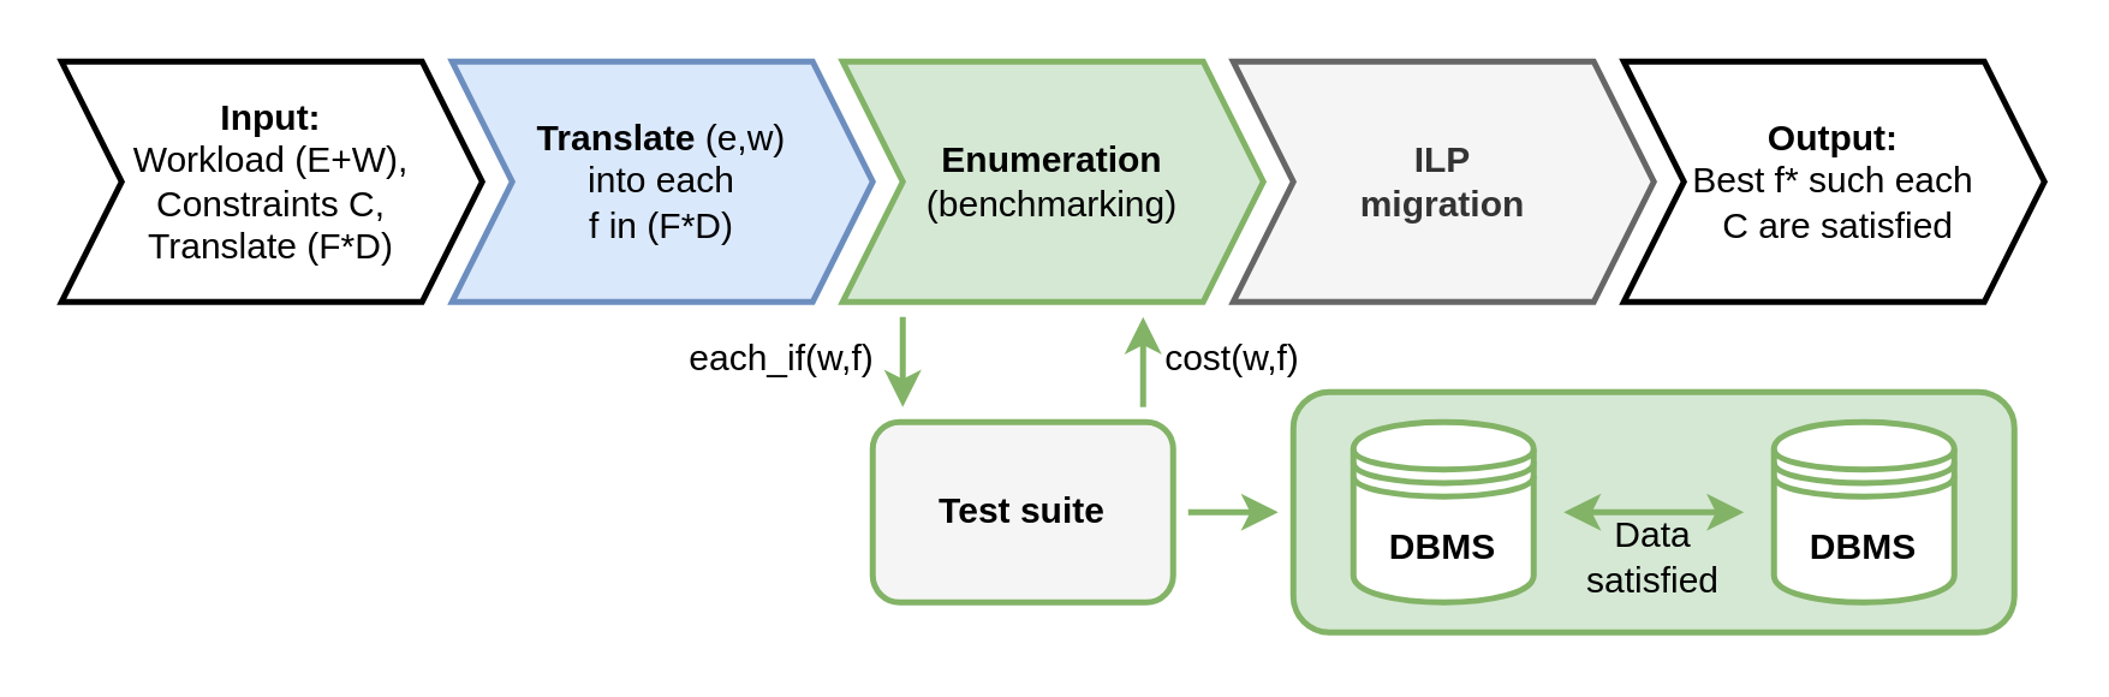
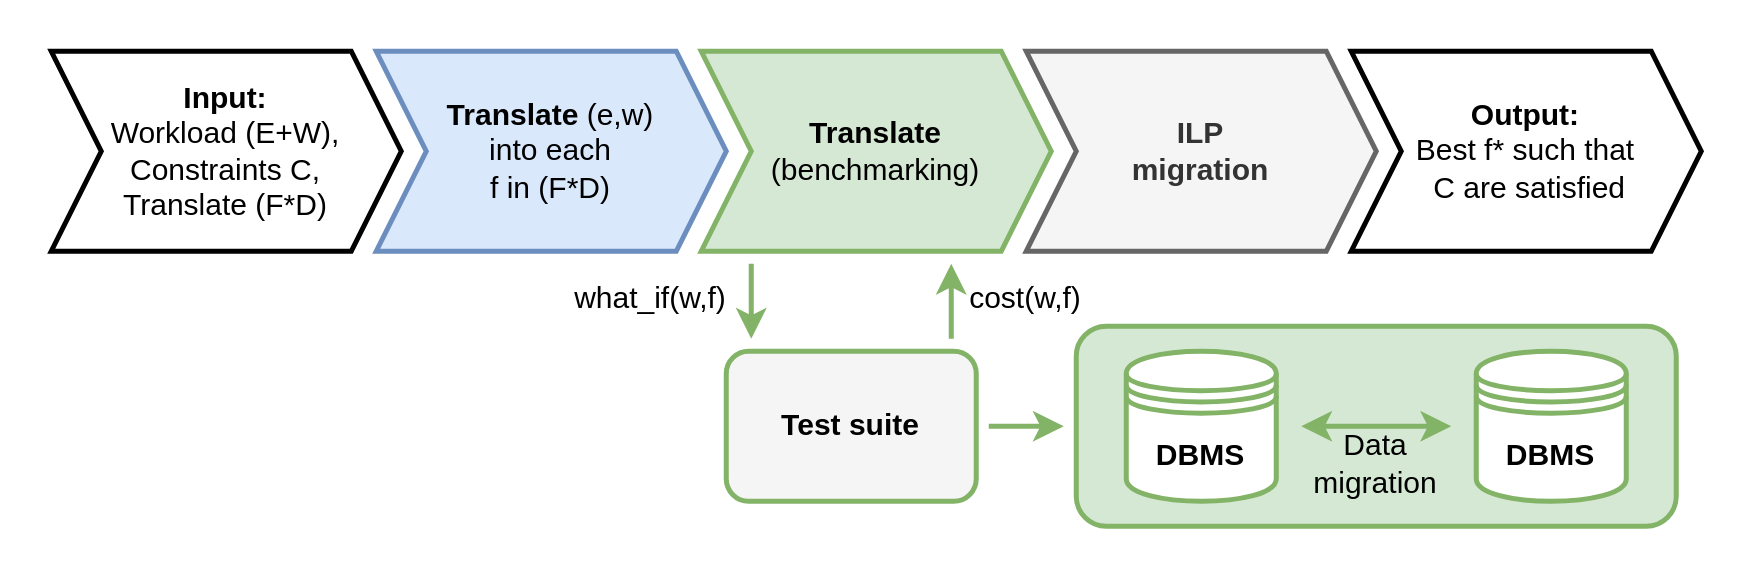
  <mxCell id="0" />
  <mxCell id="1" parent="0" />
  <mxCell id="2" value="&lt;b&gt;Translate&lt;/b&gt; (e,w)&lt;div&gt;into each&lt;/div&gt;&lt;div&gt;f in (F*D)&lt;/div&gt;" style="shape=step;perimeter=stepPerimeter;whiteSpace=wrap;html=1;fixedSize=1;size=20;strokeWidth=2;fillColor=#dae8fc;strokeColor=#6c8ebf;" vertex="1" parent="1"><mxGeometry x="150" y="20" width="140" height="80" as="geometry" /></mxCell>
- <mxCell id="3" value="&lt;b&gt;Enumeration&lt;/b&gt;&lt;div&gt;(benchmarking)&lt;/div&gt;" style="shape=step;perimeter=stepPerimeter;whiteSpace=wrap;html=1;fixedSize=1;size=20;strokeWidth=2;fillColor=#d5e8d4;strokeColor=#82b366;" vertex="1" parent="1"><mxGeometry x="280" y="20" width="140" height="80" as="geometry" /></mxCell>
+ <mxCell id="3" value="&lt;b&gt;Translate&lt;/b&gt;&lt;div&gt;(benchmarking)&lt;/div&gt;" style="shape=step;perimeter=stepPerimeter;whiteSpace=wrap;html=1;fixedSize=1;size=20;strokeWidth=2;fillColor=#d5e8d4;strokeColor=#82b366;" vertex="1" parent="1"><mxGeometry x="280" y="20" width="140" height="80" as="geometry" /></mxCell>
  <mxCell id="4" value="&lt;b&gt;ILP&lt;/b&gt;&lt;div&gt;&lt;b&gt;migration&lt;/b&gt;&lt;/div&gt;" style="shape=step;perimeter=stepPerimeter;whiteSpace=wrap;html=1;fixedSize=1;size=20;strokeWidth=2;fillColor=#f5f5f5;strokeColor=#666666;fontColor=#333333;" vertex="1" parent="1"><mxGeometry x="410" y="20" width="140" height="80" as="geometry" /></mxCell>
- <mxCell id="5" value="&lt;b&gt;Output:&lt;/b&gt;&lt;div&gt;Best f*&amp;nbsp;&lt;span style=&quot;background-color: transparent; color: light-dark(rgb(0, 0, 0), rgb(255, 255, 255));&quot;&gt;such each&lt;/span&gt;&lt;/div&gt;&lt;div&gt;&lt;span style=&quot;background-color: transparent; color: light-dark(rgb(0, 0, 0), rgb(255, 255, 255));&quot;&gt;&amp;nbsp;C&amp;nbsp;&lt;/span&gt;&lt;span style=&quot;background-color: transparent; color: light-dark(rgb(0, 0, 0), rgb(255, 255, 255));&quot;&gt;are satisfied&lt;/span&gt;&lt;/div&gt;" style="shape=step;perimeter=stepPerimeter;whiteSpace=wrap;html=1;fixedSize=1;size=20;strokeWidth=2;" vertex="1" parent="1"><mxGeometry x="540" y="20" width="140" height="80" as="geometry" /></mxCell>
+ <mxCell id="5" value="&lt;b&gt;Output:&lt;/b&gt;&lt;div&gt;Best f*&amp;nbsp;&lt;span style=&quot;background-color: transparent; color: light-dark(rgb(0, 0, 0), rgb(255, 255, 255));&quot;&gt;such that&lt;/span&gt;&lt;/div&gt;&lt;div&gt;&lt;span style=&quot;background-color: transparent; color: light-dark(rgb(0, 0, 0), rgb(255, 255, 255));&quot;&gt;&amp;nbsp;C&amp;nbsp;&lt;/span&gt;&lt;span style=&quot;background-color: transparent; color: light-dark(rgb(0, 0, 0), rgb(255, 255, 255));&quot;&gt;are satisfied&lt;/span&gt;&lt;/div&gt;" style="shape=step;perimeter=stepPerimeter;whiteSpace=wrap;html=1;fixedSize=1;size=20;strokeWidth=2;" vertex="1" parent="1"><mxGeometry x="540" y="20" width="140" height="80" as="geometry" /></mxCell>
  <mxCell id="6" value="" style="endArrow=classic;html=1;rounded=0;strokeWidth=2;fillColor=#d5e8d4;strokeColor=#82b366;" edge="1" parent="1"><mxGeometry width="50" height="50" relative="1" as="geometry"><mxPoint x="300" y="105" as="sourcePoint" /><mxPoint x="300" y="135" as="targetPoint" /></mxGeometry></mxCell>
  <mxCell id="7" value="" style="endArrow=classic;html=1;rounded=0;strokeWidth=2;fillColor=#d5e8d4;strokeColor=#82b366;" edge="1" parent="1"><mxGeometry width="50" height="50" relative="1" as="geometry"><mxPoint x="380" y="135" as="sourcePoint" /><mxPoint x="380" y="105" as="targetPoint" /></mxGeometry></mxCell>
- <mxCell id="8" value="each_if(w,f)" style="text;html=1;align=center;verticalAlign=middle;whiteSpace=wrap;rounded=0;" vertex="1" parent="1"><mxGeometry x="230" y="109" width="60" height="20" as="geometry" /></mxCell>
+ <mxCell id="8" value="what_if(w,f)" style="text;html=1;align=center;verticalAlign=middle;whiteSpace=wrap;rounded=0;" vertex="1" parent="1"><mxGeometry x="230" y="109" width="60" height="20" as="geometry" /></mxCell>
  <mxCell id="9" value="cost(w,f)" style="text;html=1;align=center;verticalAlign=middle;whiteSpace=wrap;rounded=0;" vertex="1" parent="1"><mxGeometry x="380" y="109" width="60" height="20" as="geometry" /></mxCell>
  <mxCell id="10" value="" style="rounded=1;whiteSpace=wrap;html=1;strokeWidth=2;fillColor=#d5e8d4;strokeColor=#82b366;" vertex="1" parent="1"><mxGeometry x="430" y="130" width="240" height="80" as="geometry" /></mxCell>
  <mxCell id="11" value="&lt;b&gt;Test suite&lt;/b&gt;" style="rounded=1;whiteSpace=wrap;html=1;strokeWidth=2;fillColor=#f5f5f5;strokeColor=#82b366;" vertex="1" parent="1"><mxGeometry x="290" y="140" width="100" height="60" as="geometry" /></mxCell>
  <mxCell id="12" value="&lt;b&gt;DBMS&lt;/b&gt;" style="shape=datastore;whiteSpace=wrap;html=1;strokeWidth=2;fillColor=default;strokeColor=#82b366;" vertex="1" parent="1"><mxGeometry x="590" y="140" width="60" height="60" as="geometry" /></mxCell>
  <mxCell id="13" value="&lt;b&gt;DBMS&lt;/b&gt;" style="shape=datastore;whiteSpace=wrap;html=1;strokeWidth=2;fillColor=default;strokeColor=#82b366;" vertex="1" parent="1"><mxGeometry x="450" y="140" width="60" height="60" as="geometry" /></mxCell>
  <mxCell id="14" value="" style="endArrow=classic;startArrow=classic;html=1;rounded=0;strokeWidth=2;fillColor=#d5e8d4;strokeColor=#82b366;" edge="1" parent="1"><mxGeometry width="50" height="50" relative="1" as="geometry"><mxPoint x="580" y="170" as="sourcePoint" /><mxPoint x="520" y="170" as="targetPoint" /></mxGeometry></mxCell>
- <mxCell id="15" value="Data satisfied" style="text;html=1;align=center;verticalAlign=middle;whiteSpace=wrap;rounded=0;" vertex="1" parent="1"><mxGeometry x="520" y="170" width="60" height="30" as="geometry" /></mxCell>
+ <mxCell id="15" value="Data migration" style="text;html=1;align=center;verticalAlign=middle;whiteSpace=wrap;rounded=0;" vertex="1" parent="1"><mxGeometry x="520" y="170" width="60" height="30" as="geometry" /></mxCell>
  <mxCell id="16" value="" style="endArrow=classic;html=1;rounded=0;strokeWidth=2;fillColor=#d5e8d4;strokeColor=#82b366;" edge="1" parent="1"><mxGeometry width="50" height="50" relative="1" as="geometry"><mxPoint x="395" y="170" as="sourcePoint" /><mxPoint x="425" y="170" as="targetPoint" /></mxGeometry></mxCell>
  <mxCell id="17" value="&lt;b&gt;Input:&lt;/b&gt;&lt;div&gt;Workload (E+W),&lt;/div&gt;&lt;div&gt;Constraints C,&lt;/div&gt;&lt;div&gt;Translate (F*D)&lt;/div&gt;" style="shape=step;perimeter=stepPerimeter;whiteSpace=wrap;html=1;fixedSize=1;size=20;strokeWidth=2;" vertex="1" parent="1"><mxGeometry x="20" y="20" width="140" height="80" as="geometry" /></mxCell>
